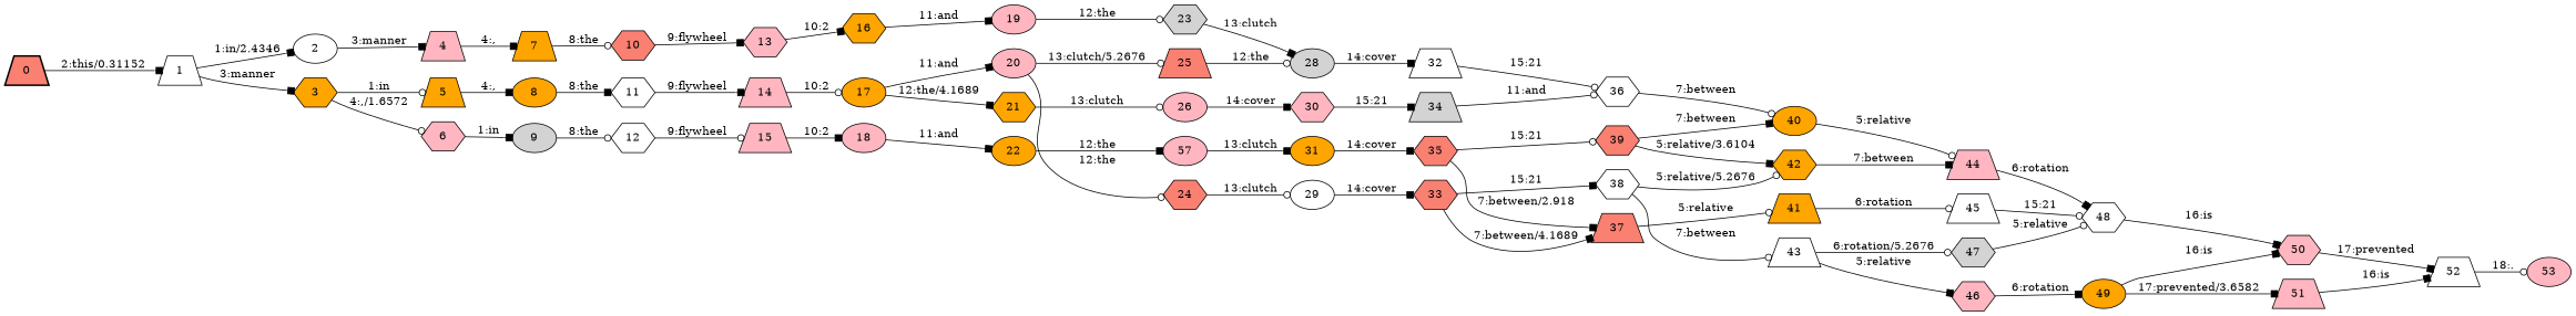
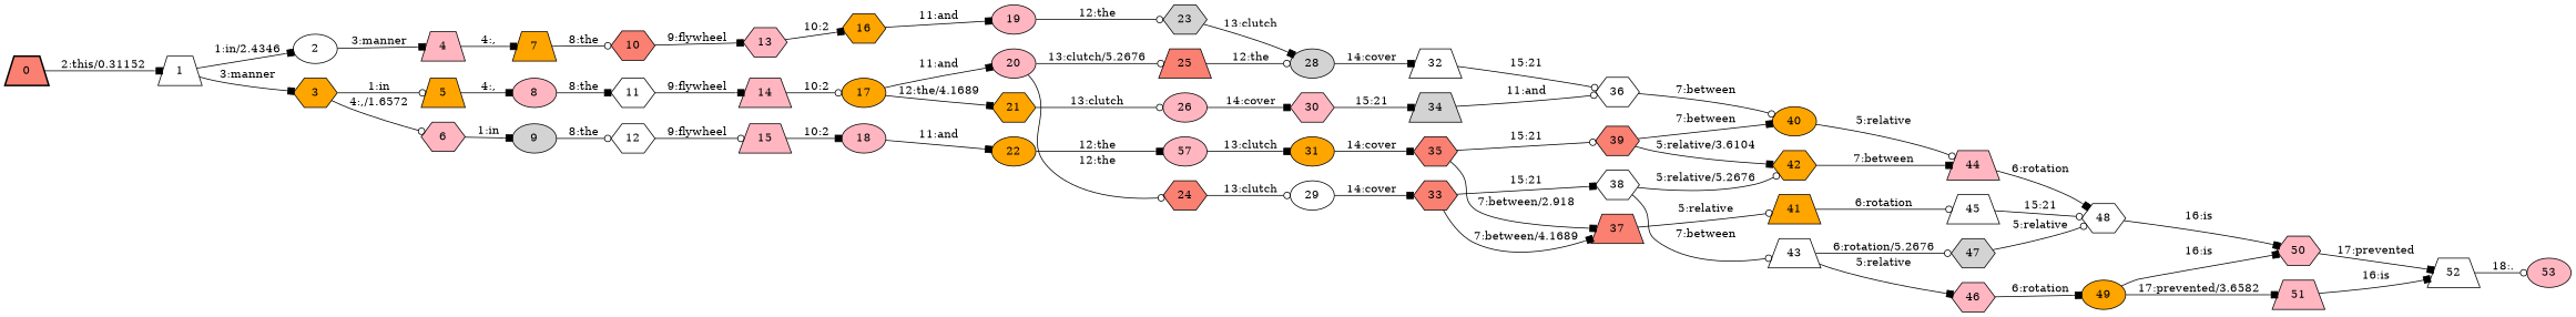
  digraph {
    nodesep=0.25
    rankdir=LR
    ranksep=0.4
    node [fillcolor=lightpink fontsize=14 shape=hexagon style="solid,filled"]
    edge [arrowhead=box fontsize=14]
    n1 [fillcolor=salmon label=0 shape=trapezium style="bold,filled"]
    n2 [fillcolor=white label=1 shape=trapezium]
    n3 [fillcolor=white label=2 shape=ellipse]
    n4 [fillcolor=orange label=3]
    n5 [label=4 shape=trapezium]
    n6 [fillcolor=orange label=5 shape=trapezium]
    n7 [label=6]
    n8 [fillcolor=orange label=7 shape=trapezium]
-   n9 [fillcolor=orange label=8 shape=ellipse]
+   n9 [label=8 shape=ellipse]
    n10 [fillcolor=lightgrey label=9 shape=ellipse]
    n11 [fillcolor=salmon label=10]
    n12 [fillcolor=white label=11]
    n13 [fillcolor=white label=12]
    n14 [label=13]
    n15 [label=14 shape=trapezium]
    n16 [label=15 shape=trapezium]
    n17 [fillcolor=orange label=16]
    n18 [fillcolor=orange label=17 shape=ellipse]
    n19 [label=18 shape=ellipse]
    n20 [label=19 shape=ellipse]
    n21 [fillcolor=orange label=21]
    n22 [label=20 shape=ellipse]
    n23 [fillcolor=orange label=22 shape=ellipse]
    n24 [fillcolor=lightgrey label=23]
    n25 [label=26 shape=ellipse]
    n26 [fillcolor=salmon label=24]
    n27 [fillcolor=salmon label=25 shape=trapezium]
    n28 [label=57 shape=ellipse]
    n29 [fillcolor=lightgrey label=28 shape=ellipse]
    n30 [label=30]
    n31 [fillcolor=white label=29 shape=ellipse]
    n32 [fillcolor=orange label=31 shape=ellipse]
    n33 [fillcolor=white label=32 shape=trapezium]
    n34 [fillcolor=salmon label=33]
    n35 [fillcolor=lightgrey label=34 shape=trapezium]
    n36 [fillcolor=salmon label=35]
    n37 [fillcolor=white label=36]
    n38 [fillcolor=salmon label=37 shape=trapezium]
    n39 [fillcolor=white label=38]
    n40 [fillcolor=salmon label=39]
    n41 [fillcolor=orange label=40 shape=ellipse]
    n42 [fillcolor=orange label=41 shape=trapezium]
    n43 [fillcolor=orange label=42]
    n44 [fillcolor=white label=43 shape=trapezium]
    n45 [label=44 shape=trapezium]
    n46 [fillcolor=white label=45 shape=trapezium]
    n47 [label=46]
    n48 [fillcolor=lightgrey label=47]
    n49 [fillcolor=white label=48]
    n50 [fillcolor=orange label=49 shape=ellipse]
    n51 [label=50]
    n52 [label=51 shape=trapezium]
    n53 [fillcolor=white label=52 shape=trapezium]
    n54 [label=53 shape=ellipse]
    n1 -> n2 [label="2:this/0.31152"]
    n2 -> n3 [label="1:in/2.4346"]
    n2 -> n4 [label="3:manner"]
    n3 -> n5 [label="3:manner"]
    n4 -> n6 [arrowhead=odot label="1:in"]
    n4 -> n7 [arrowhead=odot label="4:,/1.6572"]
    n5 -> n8 [label="4:,"]
    n6 -> n9 [label="4:,"]
    n7 -> n10 [label="1:in"]
    n8 -> n11 [arrowhead=odot label="8:the"]
    n9 -> n12 [label="8:the"]
    n10 -> n13 [arrowhead=odot label="8:the"]
    n11 -> n14 [label="9:flywheel"]
    n12 -> n15 [label="9:flywheel"]
    n13 -> n16 [arrowhead=odot label="9:flywheel"]
    n14 -> n17 [label="10:2"]
    n15 -> n18 [arrowhead=odot label="10:2"]
    n16 -> n19 [label="10:2"]
    n17 -> n20 [label="11:and"]
    n18 -> n21 [label="12:the/4.1689"]
    n18 -> n22 [label="11:and"]
    n19 -> n23 [label="11:and"]
    n20 -> n24 [arrowhead=odot label="12:the"]
    n21 -> n25 [arrowhead=odot label="13:clutch"]
    n22 -> n26 [arrowhead=odot label="12:the"]
    n22 -> n27 [arrowhead=odot label="13:clutch/5.2676"]
    n23 -> n28 [label="12:the"]
    n24 -> n29 [label="13:clutch"]
    n25 -> n30 [label="14:cover"]
    n26 -> n31 [arrowhead=odot label="13:clutch"]
    n27 -> n29 [arrowhead=odot label="12:the"]
    n28 -> n32 [label="13:clutch"]
    n29 -> n33 [label="14:cover"]
    n30 -> n35 [label="15:21"]
    n31 -> n34 [label="14:cover"]
    n32 -> n36 [label="14:cover"]
    n33 -> n37 [arrowhead=odot label="15:21"]
    n34 -> n38 [label="7:between/4.1689"]
    n34 -> n39 [label="15:21"]
    n35 -> n37 [arrowhead=odot label="11:and"]
    n36 -> n38 [label="7:between/2.918"]
    n36 -> n40 [arrowhead=odot label="15:21"]
    n37 -> n41 [arrowhead=odot label="7:between"]
    n38 -> n42 [arrowhead=odot label="5:relative"]
    n39 -> n43 [arrowhead=odot label="5:relative/5.2676"]
    n39 -> n44 [arrowhead=odot label="7:between"]
    n40 -> n41 [label="7:between"]
    n40 -> n43 [label="5:relative/3.6104"]
    n41 -> n45 [arrowhead=odot label="5:relative"]
    n42 -> n46 [arrowhead=odot label="6:rotation"]
    n43 -> n45 [label="7:between"]
    n44 -> n47 [label="5:relative"]
    n44 -> n48 [arrowhead=odot label="6:rotation/5.2676"]
    n45 -> n49 [label="6:rotation"]
    n46 -> n49 [arrowhead=odot label="15:21"]
    n47 -> n50 [label="6:rotation"]
    n48 -> n49 [arrowhead=odot label="5:relative"]
    n49 -> n51 [label="16:is"]
    n50 -> n51 [label="16:is"]
    n50 -> n52 [label="17:prevented/3.6582"]
    n51 -> n53 [label="17:prevented"]
    n52 -> n53 [label="16:is"]
    n53 -> n54 [arrowhead=odot label="18:."]
  }
